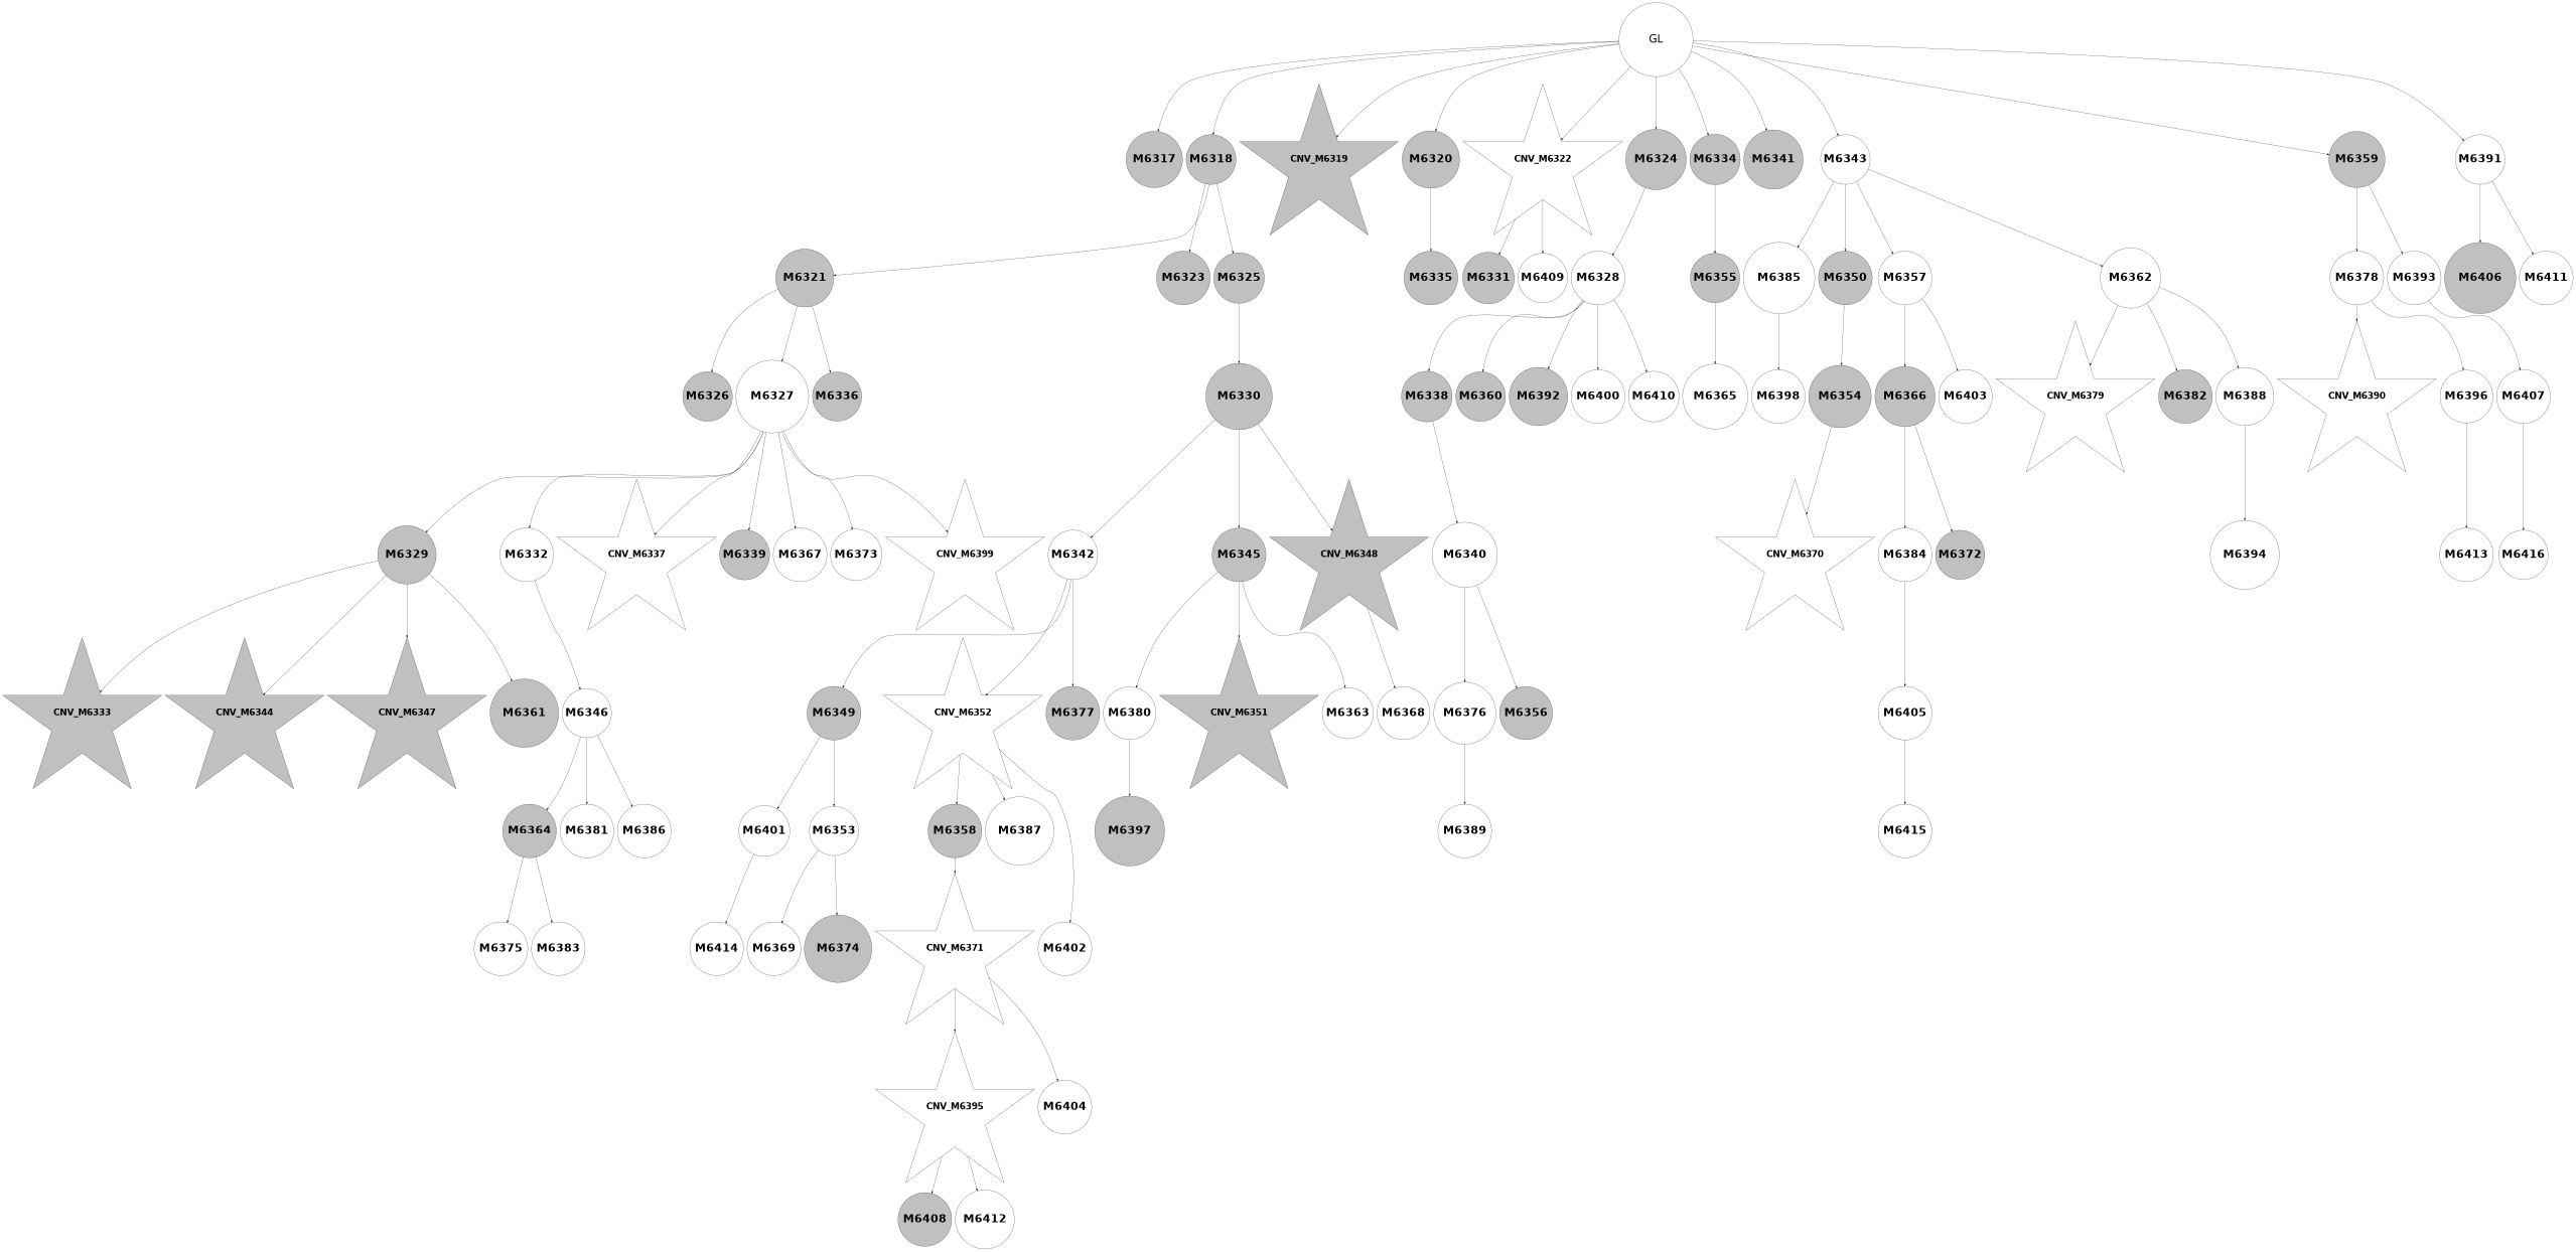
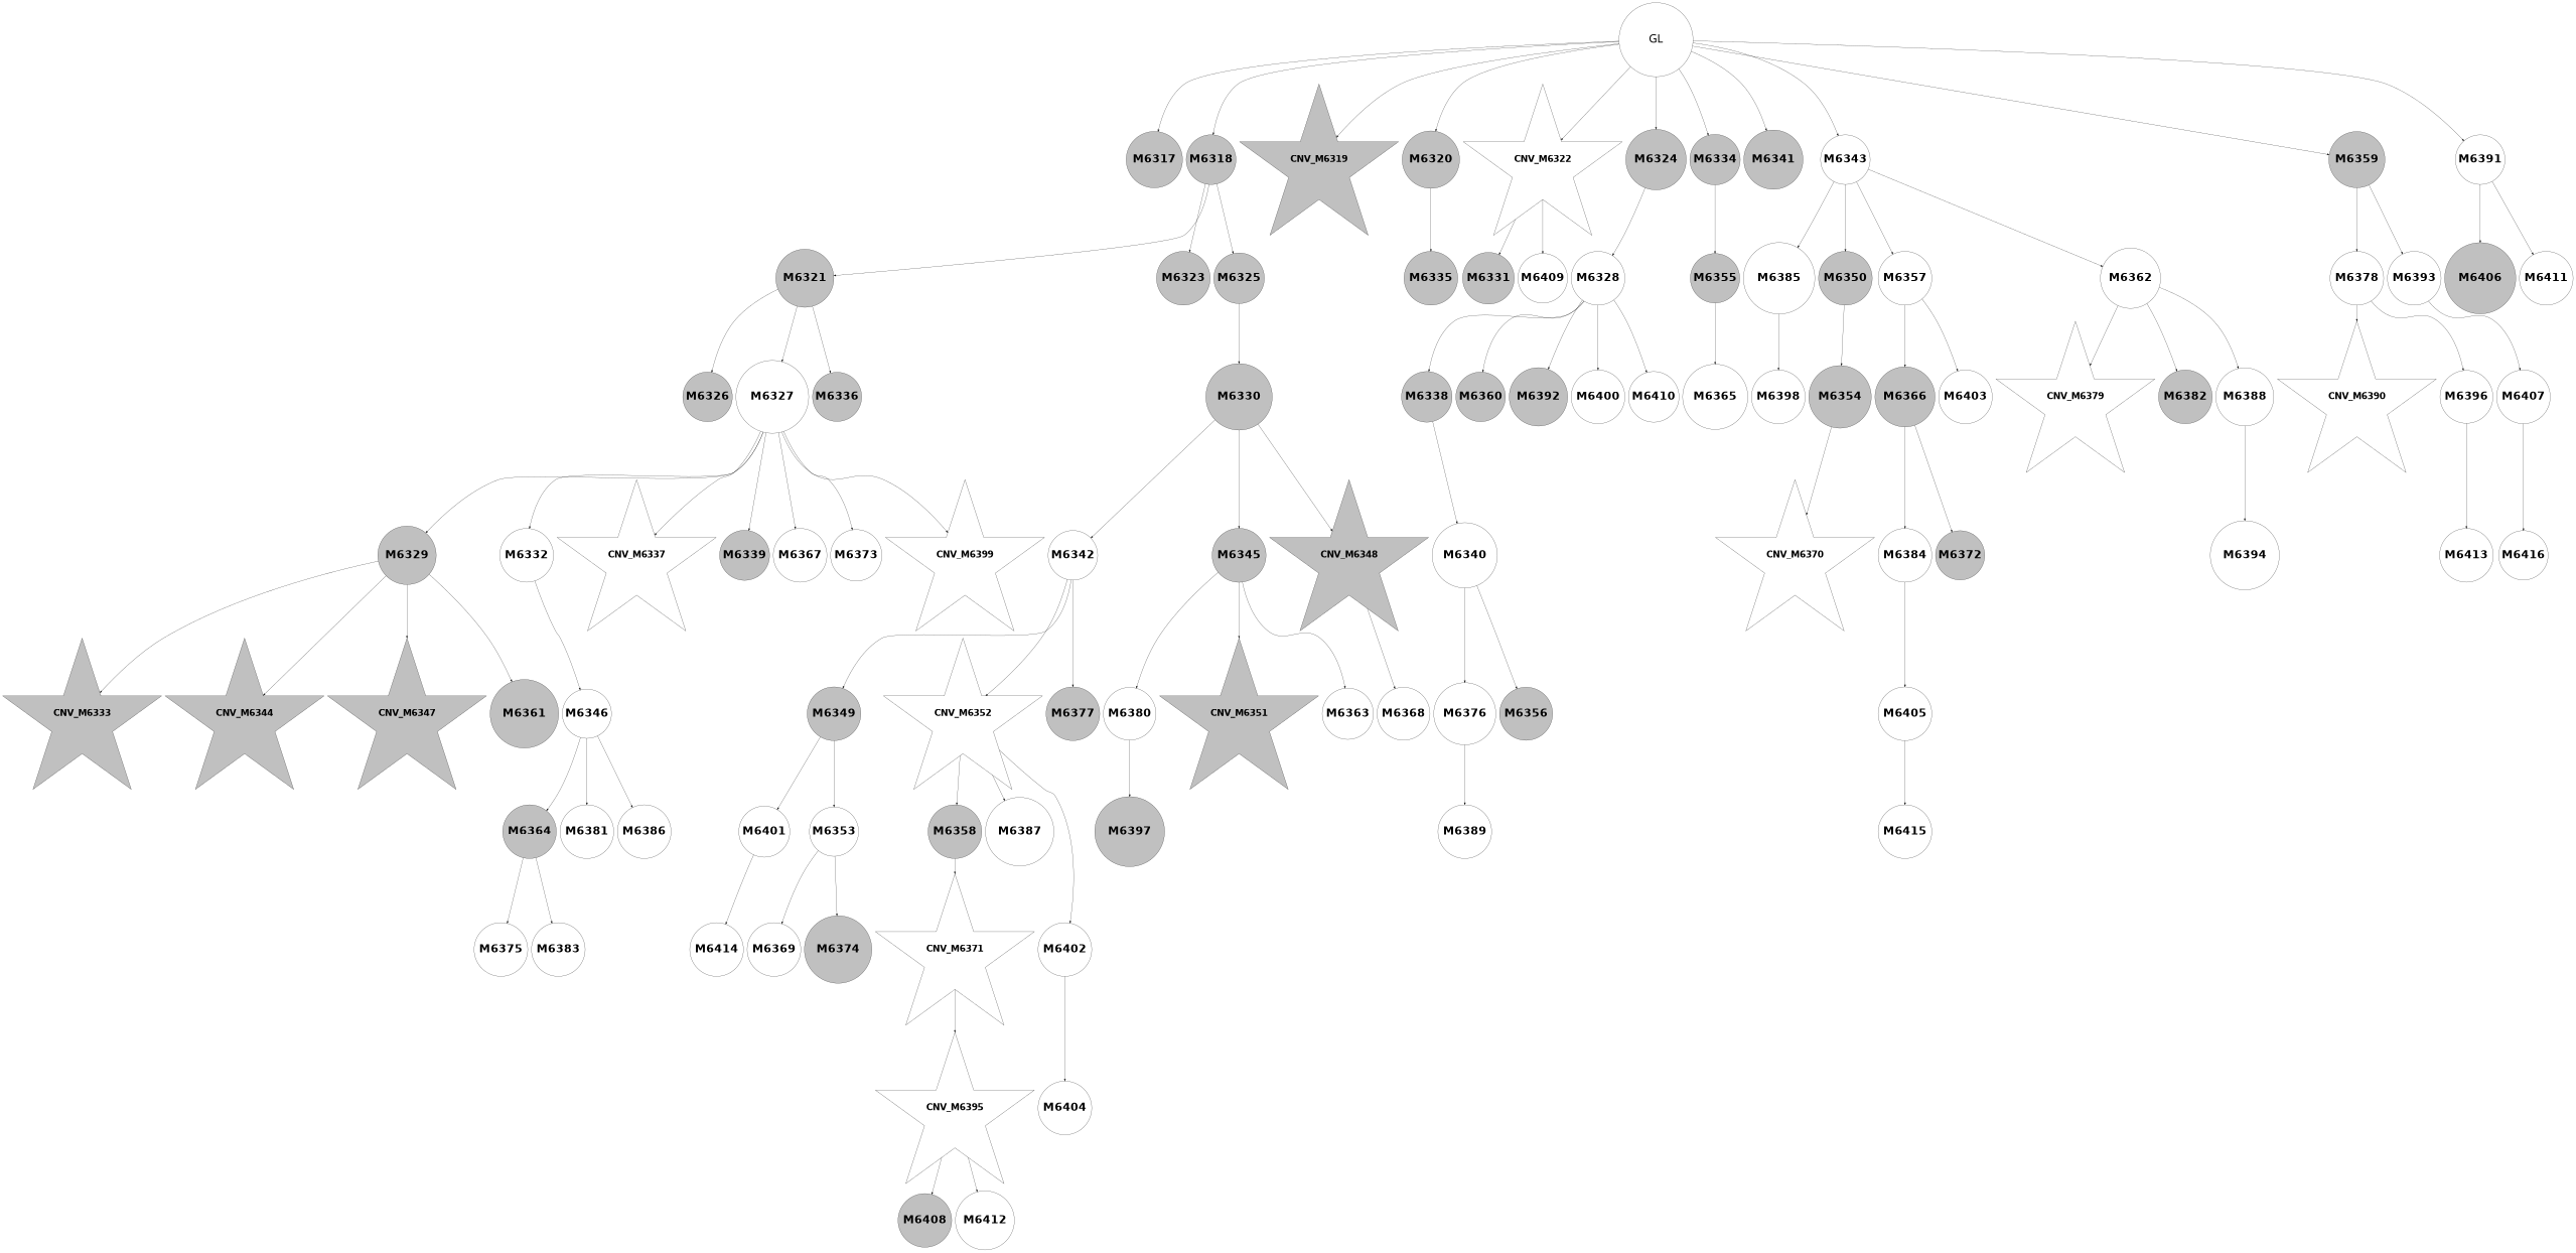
  digraph {
    node [fillcolor=white fontname="helvetica-bold" fontsize=56 shape=circle style=filled]
    n1 [height=2 label=M6376 width=4.19]
    n2 [height=2 label=M6389 width=0.77]
    n3 [height=2 label=M6378 width=1.34]
    n4 [fontsize=42 label=CNV_M6390 shape=star]
    n5 [height=2 label=M6396 width=3.57]
    n6 [height=2 label=M6413 width=0.29]
    n7 [fontname="arial-bold" height=5 label=GL width=5 fillcolor="" shape="" style=""]
    n8 [fillcolor=grey height=2 label=M6317 width=3.81]
    n9 [fillcolor=grey height=2 label=M6318 width=2.91]
    n10 [fillcolor=grey fontsize=42 label=CNV_M6319 shape=star]
    n11 [fillcolor=grey height=2 label=M6320 width=3.87]
    n12 [fontsize=42 label=CNV_M6322 shape=star]
    n13 [fillcolor=grey height=2 label=M6324 width=4.09]
    n14 [fillcolor=grey height=2 label=M6334 width=2.68]
    n15 [fillcolor=grey height=2 label=M6341 width=4]
    n16 [height=2 label=M6343 width=2.99]
    n17 [fillcolor=grey height=2 label=M6359 width=3.79]
    n18 [height=2 label=M6391 width=3.03]
    n19 [fillcolor=grey height=2 label=M6321 width=3.91]
    n20 [fillcolor=grey height=2 label=M6323 width=1.21]
    n21 [fillcolor=grey height=2 label=M6325 width=2.61]
    n22 [fillcolor=grey height=2 label=M6335 width=0.04]
    n23 [fillcolor=grey height=2 label=M6331 width=2.33]
    n24 [height=2 label=M6409 width=3.01]
    n25 [height=2 label=M6328 width=0.95]
    n26 [fillcolor=grey height=2 label=M6355 width=3.09]
    n27 [height=2 label=M6385 width=4.82]
    n28 [fillcolor=grey height=2 label=M6350 width=1.42]
    n29 [height=2 label=M6357 width=0.02]
    n30 [height=2 label=M6362 width=4.07]
    n31 [height=2 label=M6393 width=1.54]
    n32 [fillcolor=grey height=2 label=M6406 width=4.8]
    n33 [height=2 label=M6411 width=0.74]
    n34 [fillcolor=grey height=2 label=M6326 width=3.01]
    n35 [height=2 label=M6327 width=4.91]
    n36 [fillcolor=grey height=2 label=M6336 width=3.21]
    n37 [fillcolor=grey height=2 label=M6330 width=4.48]
    n38 [fillcolor=grey height=2 label=M6338 width=2.58]
    n39 [fillcolor=grey height=2 label=M6360 width=2.99]
    n40 [fillcolor=grey height=2 label=M6392 width=3.94]
    n41 [height=2 label=M6400 width=0.31]
    n42 [height=2 label=M6410 width=2.6]
    n43 [height=2 label=M6365 width=4.4]
    n44 [height=2 label=M6398 width=0.5]
    n45 [fillcolor=grey height=2 label=M6354 width=4.22]
    n46 [fillcolor=grey height=2 label=M6366 width=4.06]
    n47 [height=2 label=M6403 width=0.12]
    n48 [fontsize=42 label=CNV_M6379 shape=star]
    n49 [fillcolor=grey height=2 label=M6382 width=1]
    n50 [height=2 label=M6388 width=3.91]
    n51 [height=2 label=M6407 width=0.06]
    n52 [height=2 label=M6380 width=3.56]
    n53 [fillcolor=grey height=2 label=M6397 width=4.72]
    n54 [fillcolor=grey height=2 label=M6329 width=3.95]
    n55 [height=2 label=M6332 width=1.17]
    n56 [fontsize=42 label=CNV_M6337 shape=star]
    n57 [fillcolor=grey height=2 label=M6339 width=2.85]
    n58 [height=2 label=M6367 width=0.06]
    n59 [height=2 label=M6373 width=2.39]
    n60 [fontsize=42 label=CNV_M6399 shape=star]
    n61 [height=2 label=M6342 width=2.98]
    n62 [fillcolor=grey height=2 label=M6345 width=3.64]
    n63 [fillcolor=grey fontsize=42 label=CNV_M6348 shape=star]
    n64 [height=2 label=M6384 width=0.87]
    n65 [height=2 label=M6405 width=0.83]
    n66 [height=2 label=M6415 width=1.4]
    n67 [fillcolor=grey fontsize=42 label=CNV_M6333 shape=star]
    n68 [fillcolor=grey fontsize=42 label=CNV_M6344 shape=star]
    n69 [fillcolor=grey fontsize=42 label=CNV_M6347 shape=star]
    n70 [fillcolor=grey height=2 label=M6361 width=4.62]
    n71 [height=2 label=M6346 width=3.25]
    n72 [height=2 label=M6340 width=4.4]
    n73 [fillcolor=grey height=2 label=M6349 width=0.13]
    n74 [fontsize=42 label=CNV_M6352 shape=star]
    n75 [fillcolor=grey height=2 label=M6377 width=0.55]
    n76 [fillcolor=grey fontsize=42 label=CNV_M6351 shape=star]
    n77 [height=2 label=M6363 width=2.43]
    n78 [height=2 label=M6368 width=3.57]
    n79 [fillcolor=grey height=2 label=M6364 width=1.21]
    n80 [height=2 label=M6381 width=0.09]
    n81 [height=2 label=M6386 width=0.36]
    n82 [fillcolor=grey height=2 label=M6356 width=3.59]
    n83 [height=2 label=M6416 width=3.17]
    n84 [height=2 label=M6401 width=2.49]
    n85 [height=2 label=M6353 width=3.32]
    n86 [fillcolor=grey height=2 label=M6358 width=0.75]
    n87 [height=2 label=M6387 width=4.62]
    n88 [height=2 label=M6402 width=0.05]
    n89 [fontsize=42 label=CNV_M6395 shape=star]
    n90 [fillcolor=grey height=2 label=M6408 width=1.64]
    n91 [height=2 label=M6412 width=3.98]
    n92 [height=2 label=M6375 width=1.97]
    n93 [height=2 label=M6383 width=1.98]
    n94 [height=2 label=M6414 width=1.92]
    n95 [height=2 label=M6369 width=0.53]
    n96 [fillcolor=grey height=2 label=M6374 width=4.56]
    n97 [fontsize=42 label=CNV_M6371 shape=star]
    n98 [fontsize=42 label=CNV_M6370 shape=star]
    n99 [fillcolor=grey height=2 label=M6372 width=3.28]
    n100 [height=2 label=M6394 width=4.67]
    n101 [height=2 label=M6404 width=0.54]
    n1 -> n2
    n3 -> n4
    n3 -> n5
    n5 -> n6
    n7 -> n8
    n7 -> n9
    n7 -> n10
    n7 -> n11
    n7 -> n12
    n7 -> n13
    n7 -> n14
    n7 -> n15
    n7 -> n16
    n7 -> n17
    n7 -> n18
    n9 -> n19
    n9 -> n20
    n9 -> n21
    n11 -> n22
    n12 -> n23
    n12 -> n24
    n13 -> n25
    n14 -> n26
    n16 -> n27
    n16 -> n28
    n16 -> n29
    n16 -> n30
    n17 -> n3
    n17 -> n31
    n18 -> n32
    n18 -> n33
    n19 -> n34
    n19 -> n35
    n19 -> n36
    n21 -> n37
    n25 -> n38
    n25 -> n39
    n25 -> n40
    n25 -> n41
    n25 -> n42
    n26 -> n43
    n27 -> n44
    n28 -> n45
    n29 -> n46
    n29 -> n47
    n30 -> n48
    n30 -> n49
    n30 -> n50
    n31 -> n51
    n35 -> n54
    n35 -> n55
    n35 -> n56
    n35 -> n57
    n35 -> n58
    n35 -> n59
    n35 -> n60
    n37 -> n61
    n37 -> n62
    n37 -> n63
    n38 -> n72
    n45 -> n98
    n46 -> n64
    n46 -> n99
    n50 -> n100
    n51 -> n83
    n52 -> n53
    n54 -> n67
    n54 -> n68
    n54 -> n69
    n54 -> n70
    n55 -> n71
    n61 -> n73
    n61 -> n74
    n61 -> n75
    n62 -> n52
    n62 -> n76
    n62 -> n77
    n63 -> n78
    n64 -> n65
    n65 -> n66
    n71 -> n79
    n71 -> n80
    n71 -> n81
    n72 -> n1
    n72 -> n82
    n73 -> n84
    n73 -> n85
    n74 -> n86
    n74 -> n87
    n74 -> n88
    n79 -> n92
    n79 -> n93
    n84 -> n94
    n85 -> n95
    n85 -> n96
    n86 -> n97
    n89 -> n90
    n89 -> n91
    n97 -> n89
-   n97 -> n101
+   n88 -> n101
  }
